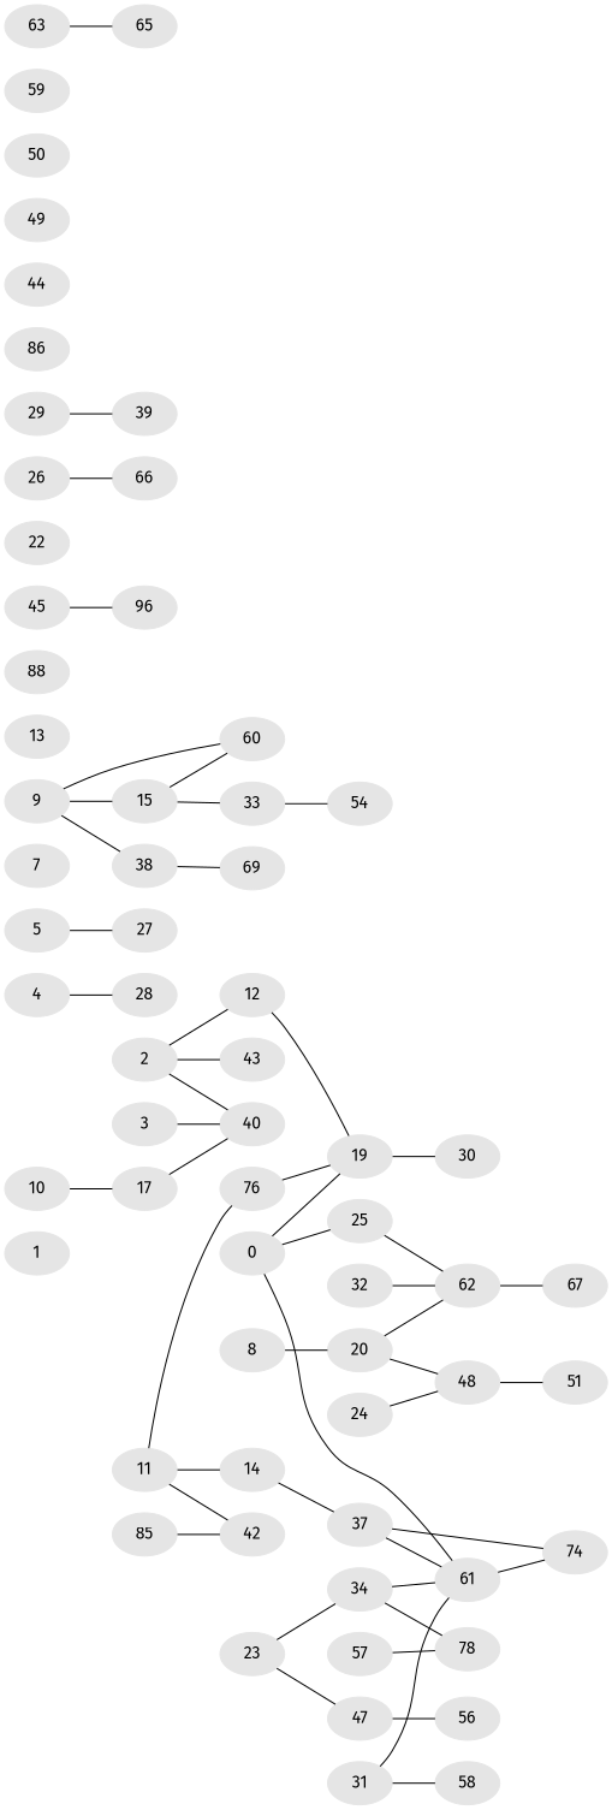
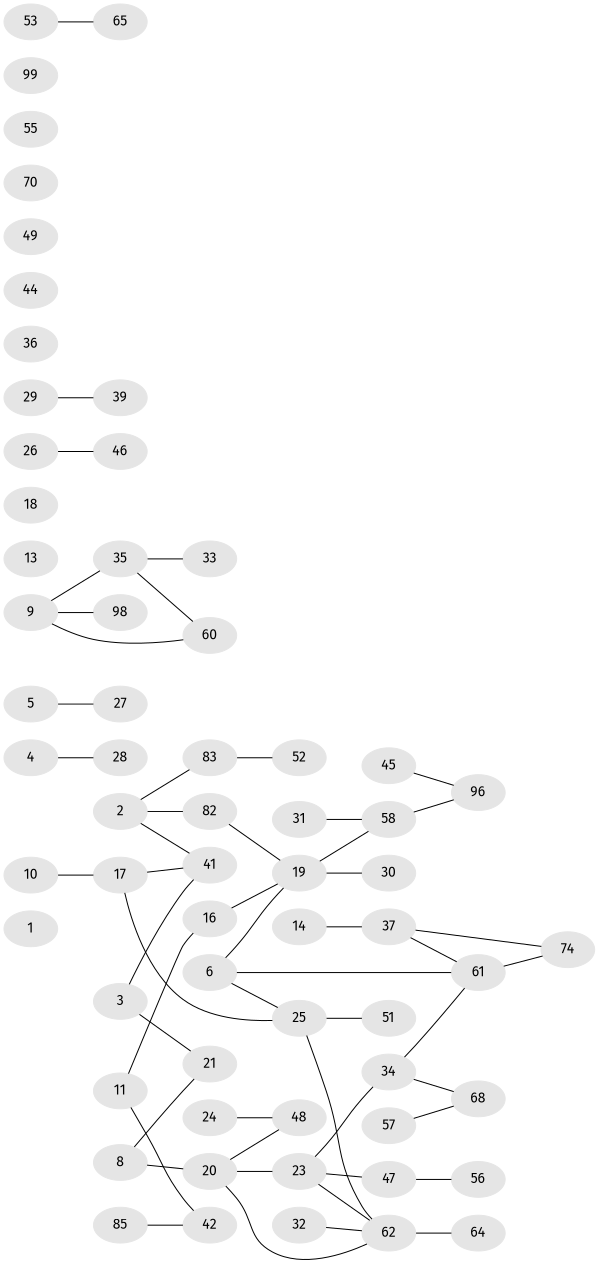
  graph {
    fontname="Fira Sans"
    rankdir=LR
    node [color=gray90 fontname="Fira Sans" style=filled]
    edge [fontname="Fira Sans"]
    1
    2
-   12
-   41 [label=40]
-   43
+   12 [label=82]
+   41
+   43 [label=83]
    19
+   52
    3
+   21
    4
    28
    5
    27
-   6 [label=0]
+   6
    25
    61
    30
    58
    62
    n20 [label=74]
-   7
    8
    20
    23
    48
    9
-   15
-   38
+   15 [label=35]
+   38 [label=98]
    60
    33
-   69
    10
    17
    11
    14
-   16 [label=76]
+   16
    42
    37
    13
-   54
-   18 [label=88]
+   18
    n42 [label=96]
    34
    47
    51
-   67
-   22
-   68 [label=78]
+   67 [label=64]
+   68
    56
    24
    26
-   46 [label=66]
+   46
    29
    39
    31
    32
    n57 [label=85]
-   36 [label=86]
+   36
    44
    45
    49
-   50
+   50 [label=70]
+   55
    57
-   59
-   63
+   59 [label=99]
+   63 [label=53]
    65
    2 -- 12
    2 -- 41
    2 -- 43
    12 -- 19
+   43 -- 52
    19 -- 30
+   19 -- 58
    3 -- 41
+   3 -- 21
    4 -- 28
    5 -- 27
    6 -- 19
    6 -- 25
    6 -- 61
    25 -- 62
    61 -- n20
+   58 -- n42
    62 -- 67
+   8 -- 21
    8 -- 20
    20 -- 62
+   20 -- 23
    20 -- 48
+   23 -- 62
    23 -- 34
    23 -- 47
-   48 -- 51
+   25 -- 51
    9 -- 15
    9 -- 38
    9 -- 60
    15 -- 60
    15 -- 33
-   38 -- 69
-   33 -- 54
    10 -- 17
    17 -- 41
-   11 -- 14
+   17 -- 25
    11 -- 16
    11 -- 42
    14 -- 37
    16 -- 19
    37 -- 61
    37 -- n20
    34 -- 61
    34 -- 68
    47 -- 56
    24 -- 48
    26 -- 46
    29 -- 39
-   31 -- 61
    31 -- 58
    32 -- 62
    n57 -- 42
    45 -- n42
    57 -- 68
    63 -- 65
  }
